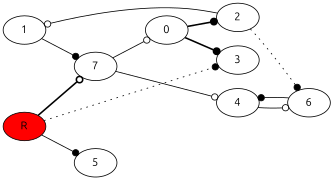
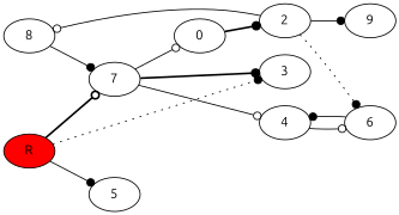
  digraph {
    fontname=Ubuntu
    rankdir=LR
    node [fontname=Ubuntu]
    edge [arrowhead=dot fontname=Ubuntu style=solid]
-   1
+   1 [label=8]
    7
    4
    n4 [label=0]
    2
    6
+   9
    3
    R [fillcolor="#ff0000" style=filled]
    5
    1 -> 7
    7 -> 4 [arrowhead=odot]
    7 -> n4 [arrowhead=odot]
    4 -> 6 [arrowhead=odot]
    n4 -> 2 [style=bold]
-   n4 -> 3 [style=bold]
+   7 -> 3 [style=bold]
    2 -> 1 [arrowhead=odot]
    2 -> 6 [style=dotted]
+   2 -> 9
    6 -> 4
    R -> 7 [arrowhead=odot style=bold]
    R -> 3 [style=dotted]
    R -> 5
  }
